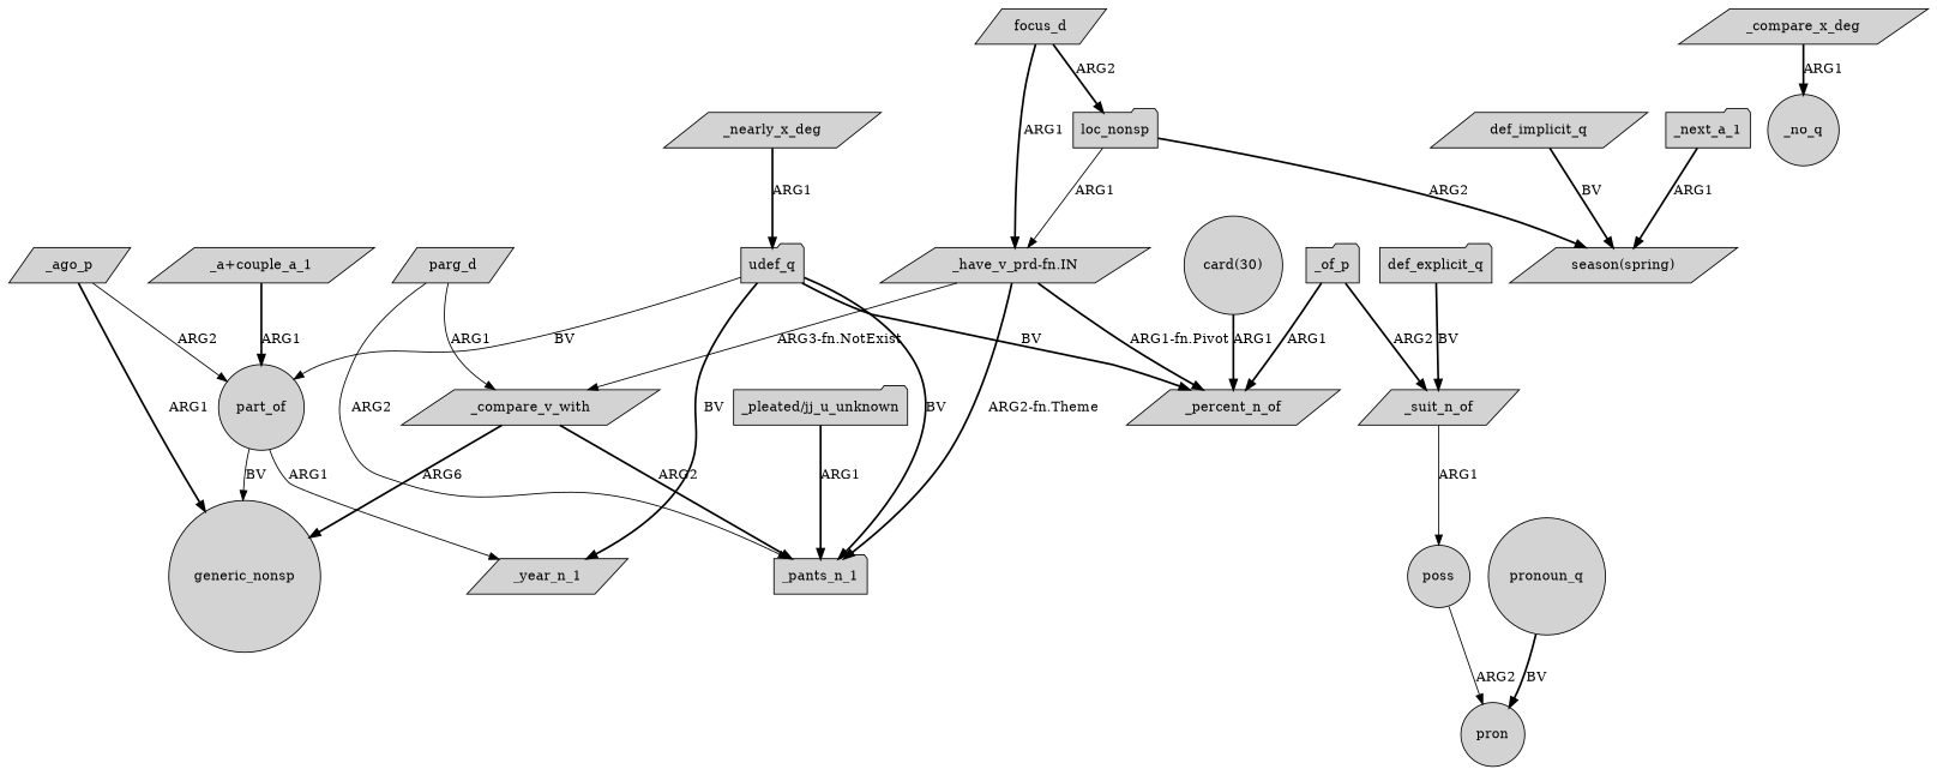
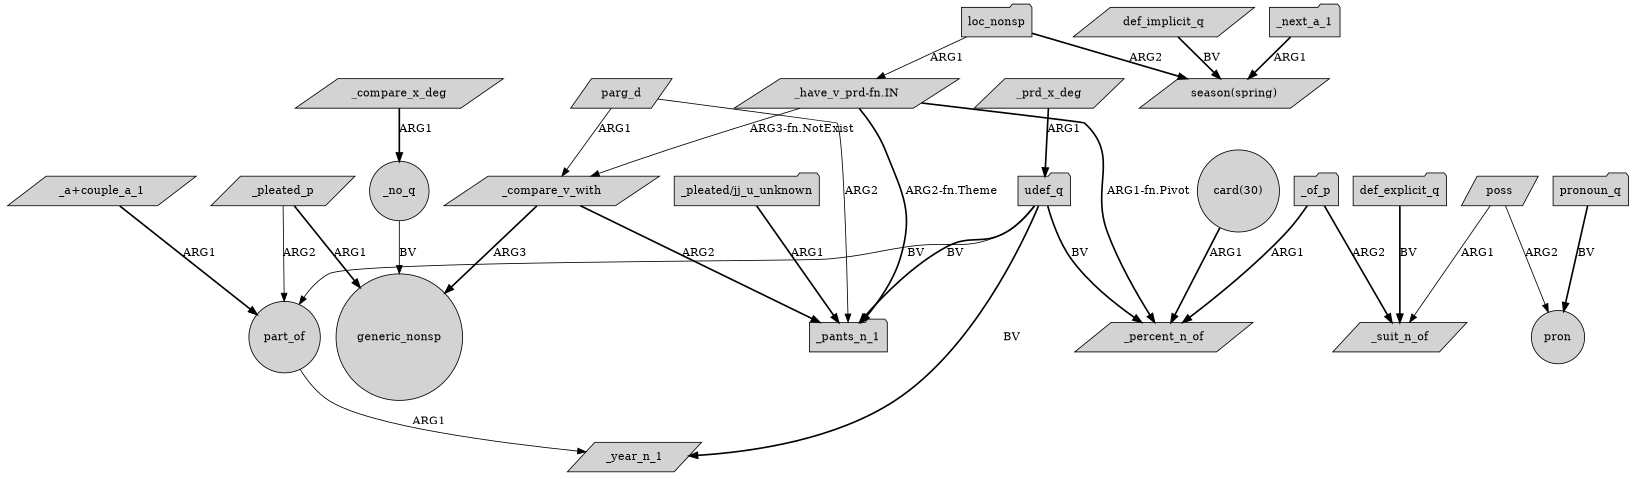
  digraph {
    node [shape=parallelogram style=filled]
    edge [style=bold]
    n1 [label=generic_nonsp shape=circle]
-   _ago_p
+   _ago_p [label=_pleated_p]
    part_of [shape=circle]
    _year_n_1
    loc_nonsp [shape=folder]
-   focus_d
    "_have_v_prd-fn.IN"
    "season(spring)"
    _pants_n_1 [shape=folder]
    _percent_n_of
    _compare_v_with
    udef_q [shape=folder]
    pron [shape=circle]
-   poss [shape=circle]
+   poss
    _suit_n_of
    "_pleated/jj_u_unknown" [shape=folder]
    parg_d
    "card(30)" [shape=circle]
    _no_q [shape=circle]
    def_explicit_q [shape=folder]
    _of_p [shape=folder]
-   pronoun_q [shape=circle]
-   _nearly_x_deg
+   pronoun_q [shape=folder]
+   _nearly_x_deg [label=_prd_x_deg]
    def_implicit_q
    _next_a_1 [shape=folder]
    n26 [label=_compare_x_deg]
    "_a+couple_a_1"
    _ago_p -> n1 [label=ARG1]
    _ago_p -> part_of [label=ARG2 style=solid]
    part_of -> _year_n_1 [label=ARG1 style=solid]
    loc_nonsp -> "_have_v_prd-fn.IN" [label=ARG1 style=solid]
    loc_nonsp -> "season(spring)" [label=ARG2]
-   focus_d -> loc_nonsp [label=ARG2]
-   focus_d -> "_have_v_prd-fn.IN" [label=ARG1]
    "_have_v_prd-fn.IN" -> _pants_n_1 [label="ARG2-fn.Theme"]
    "_have_v_prd-fn.IN" -> _percent_n_of [label="ARG1-fn.Pivot"]
    "_have_v_prd-fn.IN" -> _compare_v_with [label="ARG3-fn.NotExist" style=solid]
-   _compare_v_with -> n1 [label=ARG6]
+   _compare_v_with -> n1 [label=ARG3]
    _compare_v_with -> _pants_n_1 [label=ARG2]
    udef_q -> part_of [label=BV style=solid]
    udef_q -> _year_n_1 [label=BV]
    udef_q -> _pants_n_1 [label=BV]
    udef_q -> _percent_n_of [label=BV]
    poss -> pron [label=ARG2 style=solid]
-   _suit_n_of -> poss [label=ARG1 style=solid]
+   poss -> _suit_n_of [label=ARG1 style=solid]
    "_pleated/jj_u_unknown" -> _pants_n_1 [label=ARG1]
    parg_d -> _pants_n_1 [label=ARG2 style=solid]
    parg_d -> _compare_v_with [label=ARG1 style=solid]
    "card(30)" -> _percent_n_of [label=ARG1]
-   part_of -> n1 [label=BV style=solid]
+   _no_q -> n1 [label=BV style=solid]
    def_explicit_q -> _suit_n_of [label=BV]
    _of_p -> _percent_n_of [label=ARG1]
    _of_p -> _suit_n_of [label=ARG2]
    pronoun_q -> pron [label=BV]
    _nearly_x_deg -> udef_q [label=ARG1]
    def_implicit_q -> "season(spring)" [label=BV]
    _next_a_1 -> "season(spring)" [label=ARG1]
    n26 -> _no_q [label=ARG1]
    "_a+couple_a_1" -> part_of [label=ARG1]
  }
